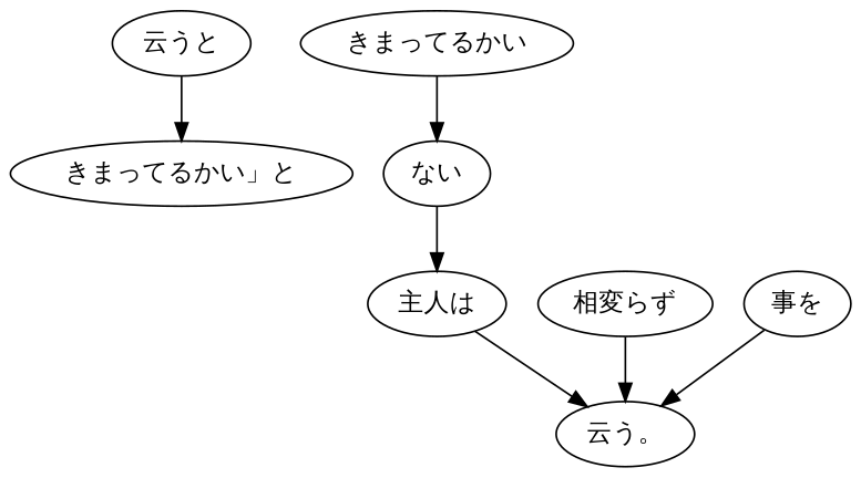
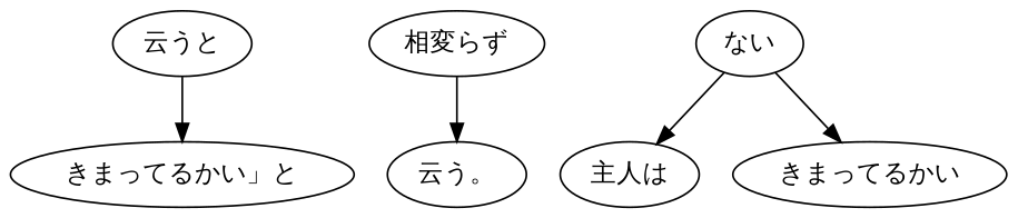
  digraph {
    fontname=Roboto
    node [fontname=Roboto]
    edge [fontname=Roboto]
    n1 [label="云うと"]
    n2 [label="きまってるかい」と"]
    n3 [label="云う。"]
    n4 [label="主人は"]
    n5 [label="相変らず"]
    n6 [label="きまってるかい"]
    n7 [label="ない"]
-   n8 [label="事を"]
    n1 -> n2
-   n4 -> n3
    n5 -> n3
-   n6 -> n7
+   n7 -> n6
    n7 -> n4
-   n8 -> n3
  }
